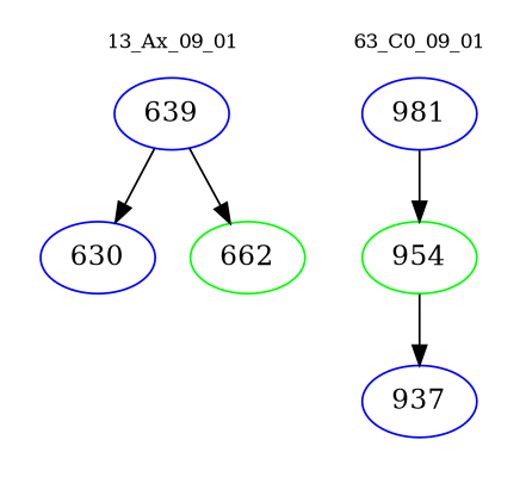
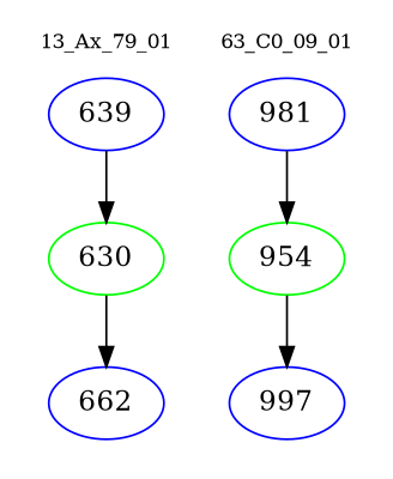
  digraph {
    node [color=blue]
    edge [color=black]
    n1 [label=639]
-   n2 [label=630]
-   n3 [color=green label=662]
+   n2 [color=green label=630]
+   n3 [label=662]
    n4 [label=981]
    n5 [color=green label=954]
-   n6 [label=937]
+   n6 [label=997]
    subgraph cluster_1 {
      color=white
      fontsize=10
-     label="13_Ax_09_01"
+     label="13_Ax_79_01"
      n1
      n2
      n3
    }
    subgraph cluster_2 {
      color=white
      fontsize=10
      label="63_C0_09_01"
      n4
      n5
      n6
    }
    n1 -> n2
-   n1 -> n3
+   n2 -> n3
    n4 -> n5
    n5 -> n6
  }
